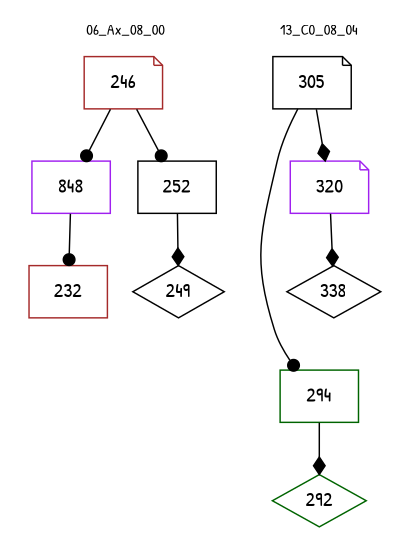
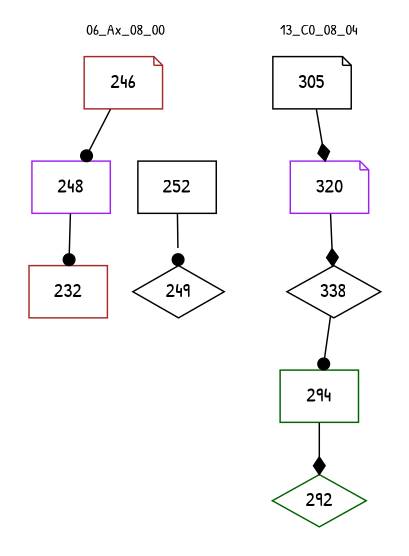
  digraph {
    fontname="Patrick Hand"
    node [color=black fontname="Patrick Hand" shape=box]
    edge [arrowhead=dot color=black fontname="Patrick Hand"]
    n1 [color=brown label=246 shape=note]
-   n2 [color=purple label=848]
+   n2 [color=purple label=248]
    n3 [label=252]
    n4 [color=brown label=232]
    n5 [label=249 shape=diamond]
    n6 [label=305 shape=note]
    n7 [color=darkgreen label=294]
    n8 [color=purple label=320 shape=note]
    n9 [color=darkgreen label=292 shape=diamond]
    n10 [label=338 shape=diamond]
    subgraph cluster_1 {
      color=white
      fontsize=10
      label="06_Ax_08_00"
      n1
      n2
      n3
      n4
      n5
    }
    subgraph cluster_2 {
      color=white
      fontsize=10
      label="13_C0_08_04"
      n6
      n7
      n8
      n9
      n10
    }
    n1 -> n2
-   n1 -> n3
    n2 -> n4
-   n3 -> n5 [arrowhead=diamond]
-   n6 -> n7
+   n3 -> n5
+   n10 -> n7
    n6 -> n8 [arrowhead=diamond]
    n7 -> n9 [arrowhead=diamond]
    n8 -> n10 [arrowhead=diamond]
  }
